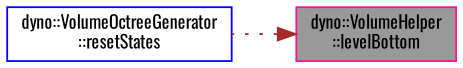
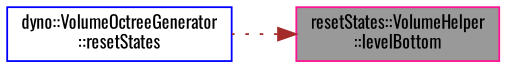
  digraph {
    rankdir=RL
    fontname=Oswald
    node [fontname=Oswald fontsize=10 shape=box style=filled]
-   n1 [color=deeppink fillcolor=grey60 fontcolor=black height=0.2 label="dyno::VolumeHelper\l::levelBottom" width=0.4]
+   n1 [color=deeppink fillcolor=grey60 fontcolor=black height=0.2 label="resetStates::VolumeHelper\l::levelBottom" width=0.4]
    n2 [color=blue fillcolor=white height=0.2 label="dyno::VolumeOctreeGenerator\l::resetStates" width=0.4]
    n1 -> n2 [color=brown dir=back fontname=Oswald fontsize=10 labelfontname=Helvetica labelfontsize=10 style=dotted]
  }
